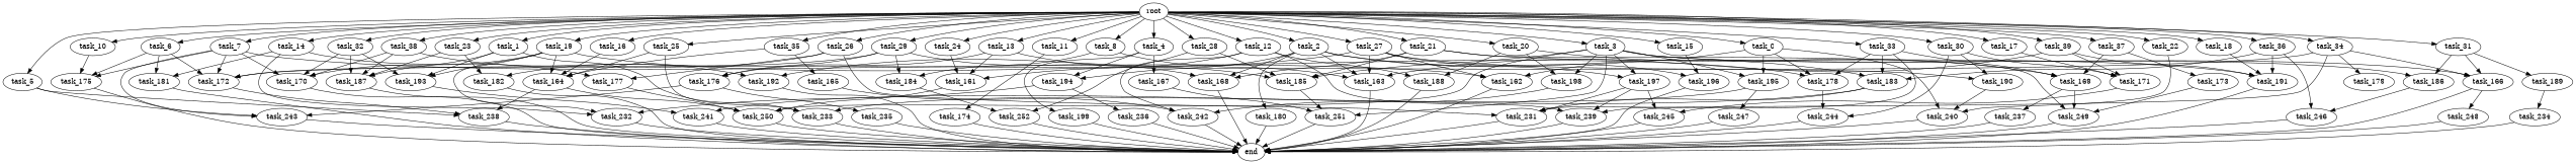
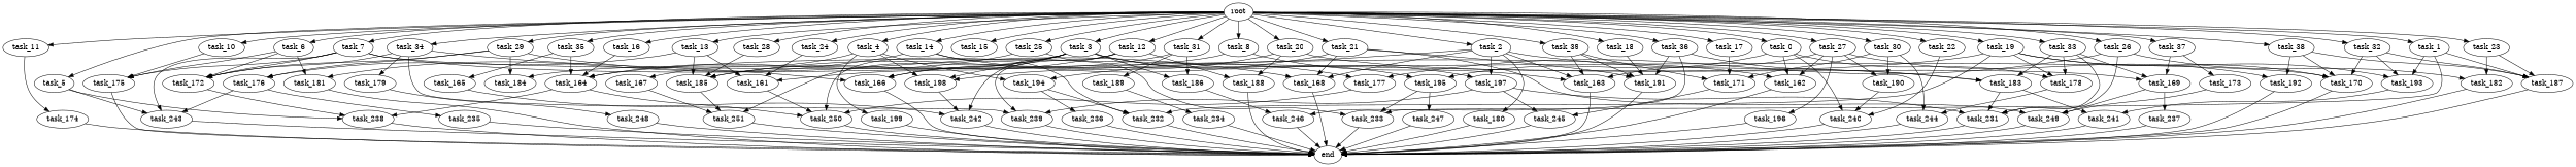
  digraph {
    root
    task_1
    task_2
    task_3
    task_4
    task_5
    task_6
    task_7
    task_8
    n10 [label=task_0]
    task_10
    task_11
    task_12
    task_13
    task_14
    task_15
    task_16
    task_17
    task_18
    task_19
    task_20
    task_21
    task_22
    task_23
    task_24
    task_25
    task_26
    task_27
    task_28
    task_29
    task_30
    task_31
    task_32
    task_33
    task_34
    task_35
    task_36
    task_37
    task_38
    task_39
    task_187
    task_193
    task_233
    task_163
    task_168
    task_180
    task_183
    task_194
    task_197
    task_166
    task_185
    task_186
    task_195
    task_198
    task_250
    task_251
    task_167
    task_199
    task_238
    task_243
    task_172
    task_175
    task_181
    task_162
    task_170
    task_184
    task_178
    task_240
    task_174
    task_161
    task_188
    task_239
    task_242
    task_176
    task_177
    task_232
    task_196
    task_164
    task_171
    task_191
    task_169
    task_249
    task_182
    task_231
    task_190
    task_192
-   task_252
    task_244
    task_189
    task_179
    task_165
    task_246
    task_173
    end
    task_241
    task_236
    task_245
    task_247
    task_235
    task_237
    task_234
    task_248
    root -> task_1
    root -> task_2
    root -> task_3
    root -> task_4
    root -> task_5
    root -> task_6
    root -> task_7
    root -> task_8
    root -> n10
    root -> task_10
    root -> task_11
    root -> task_12
    root -> task_13
    root -> task_14
    root -> task_15
    root -> task_16
    root -> task_17
    root -> task_18
    root -> task_19
    root -> task_20
    root -> task_21
    root -> task_22
    root -> task_23
    root -> task_24
    root -> task_25
    root -> task_26
    root -> task_27
    root -> task_28
    root -> task_29
    root -> task_30
    root -> task_31
    root -> task_32
    root -> task_33
    root -> task_34
    root -> task_35
    root -> task_36
    root -> task_37
    root -> task_38
    root -> task_39
    task_1 -> task_187
    task_1 -> task_193
    task_1 -> task_233
    task_2 -> task_163
    task_2 -> task_168
    task_2 -> task_180
    task_2 -> task_183
    task_2 -> task_194
    task_2 -> task_197
    task_3 -> task_197
    task_3 -> task_166
    task_3 -> task_185
    task_3 -> task_186
    task_3 -> task_195
    task_3 -> task_198
    task_3 -> task_250
    task_3 -> task_251
    task_4 -> task_194
+   task_4 -> task_198
    task_4 -> task_167
    task_4 -> task_199
    task_5 -> task_238
    task_5 -> task_243
    task_6 -> task_172
    task_6 -> task_175
    task_6 -> task_181
    task_7 -> task_243
    task_7 -> task_172
    task_7 -> task_175
    task_7 -> task_162
    task_7 -> task_170
    task_8 -> task_163
    task_8 -> task_184
    n10 -> task_195
    n10 -> task_162
    n10 -> task_178
    n10 -> task_240
    task_10 -> task_175
    task_11 -> task_174
    task_12 -> task_161
    task_12 -> task_188
    task_12 -> task_239
    task_12 -> task_242
    task_13 -> task_185
    task_13 -> task_161
    task_13 -> task_176
    task_14 -> task_181
    task_14 -> task_177
    task_14 -> task_232
-   task_15 -> task_196
    task_16 -> task_164
    task_17 -> task_171
    task_18 -> task_191
    task_19 -> task_193
    task_19 -> task_170
    task_19 -> task_178
    task_19 -> task_232
    task_19 -> task_164
    task_20 -> task_198
    task_20 -> task_188
    task_20 -> task_169
    task_21 -> task_168
    task_21 -> task_185
    task_21 -> task_191
    task_21 -> task_249
    task_22 -> task_240
    task_23 -> task_187
    task_23 -> task_182
    task_24 -> task_161
    task_25 -> task_233
    task_25 -> task_164
    task_26 -> task_177
    task_26 -> task_182
    task_26 -> task_231
    task_27 -> task_163
    task_27 -> task_162
    task_27 -> task_196
    task_27 -> task_190
    task_27 -> task_192
    task_28 -> task_185
-   task_28 -> task_252
    task_29 -> task_168
    task_29 -> task_172
    task_29 -> task_184
    task_29 -> task_176
    task_30 -> task_171
    task_30 -> task_190
    task_30 -> task_244
    task_31 -> task_166
    task_31 -> task_186
    task_31 -> task_189
    task_32 -> task_187
    task_32 -> task_193
    task_32 -> task_170
    task_33 -> task_183
    task_33 -> task_178
    task_33 -> task_169
    task_33 -> task_231
    task_34 -> task_166
    task_34 -> task_172
    task_34 -> task_239
    task_34 -> task_179
    task_35 -> task_164
    task_35 -> task_165
    task_36 -> task_183
    task_36 -> task_191
    task_36 -> task_246
    task_37 -> task_169
    task_37 -> task_173
    task_38 -> task_187
    task_38 -> task_170
    task_38 -> task_192
    task_39 -> task_163
    task_39 -> task_171
    task_39 -> task_191
    task_187 -> end
    task_193 -> task_241
    task_233 -> end
    task_163 -> end
    task_168 -> end
    task_180 -> end
    task_183 -> task_231
    task_183 -> task_241
    task_194 -> task_232
    task_194 -> task_236
    task_197 -> task_239
    task_197 -> task_231
    task_197 -> task_245
    task_166 -> end
    task_185 -> task_251
    task_186 -> task_246
    task_195 -> task_233
    task_195 -> task_247
    task_198 -> task_242
    task_250 -> end
    task_251 -> end
    task_167 -> task_251
    task_199 -> end
    task_238 -> end
    task_243 -> end
    task_172 -> task_238
    task_175 -> end
    task_181 -> end
    task_162 -> end
    task_170 -> end
-   task_184 -> task_252
    task_178 -> task_244
    task_240 -> end
    task_174 -> end
    task_161 -> task_250
    task_188 -> end
    task_239 -> end
    task_242 -> end
    task_176 -> task_243
    task_176 -> task_235
    task_177 -> task_250
    task_232 -> end
    task_196 -> end
    task_164 -> task_250
    task_164 -> task_238
    task_171 -> task_245
    task_191 -> end
    task_169 -> task_249
    task_169 -> task_237
    task_249 -> end
    task_182 -> end
    task_231 -> end
    task_190 -> task_240
    task_192 -> end
-   task_252 -> end
    task_244 -> end
    task_189 -> task_234
-   task_166 -> task_248
+   task_179 -> task_248
    task_165 -> task_242
    task_246 -> end
    task_173 -> task_249
    task_241 -> end
    task_236 -> end
    task_245 -> end
    task_247 -> end
    task_235 -> end
    task_237 -> end
    task_234 -> end
    task_248 -> end
  }
